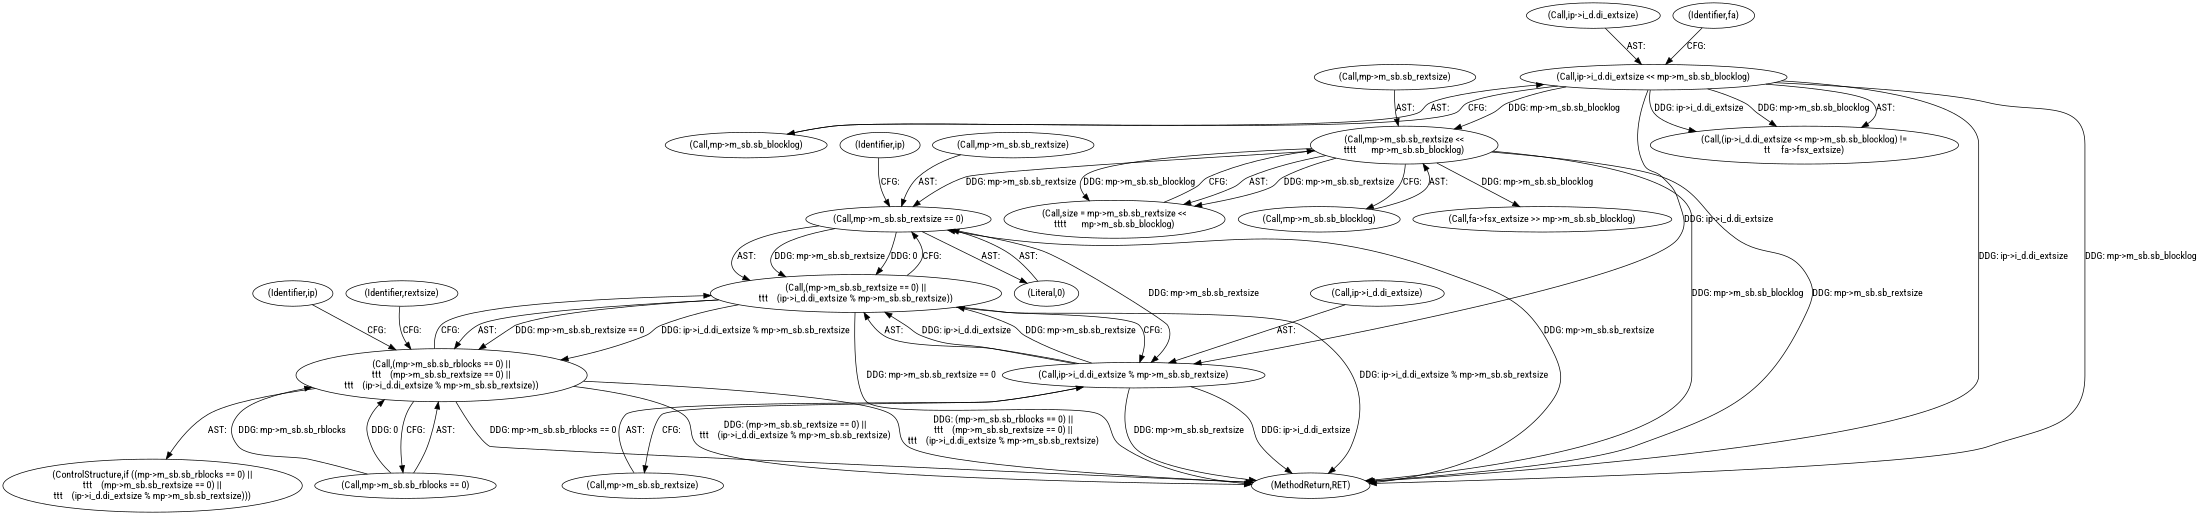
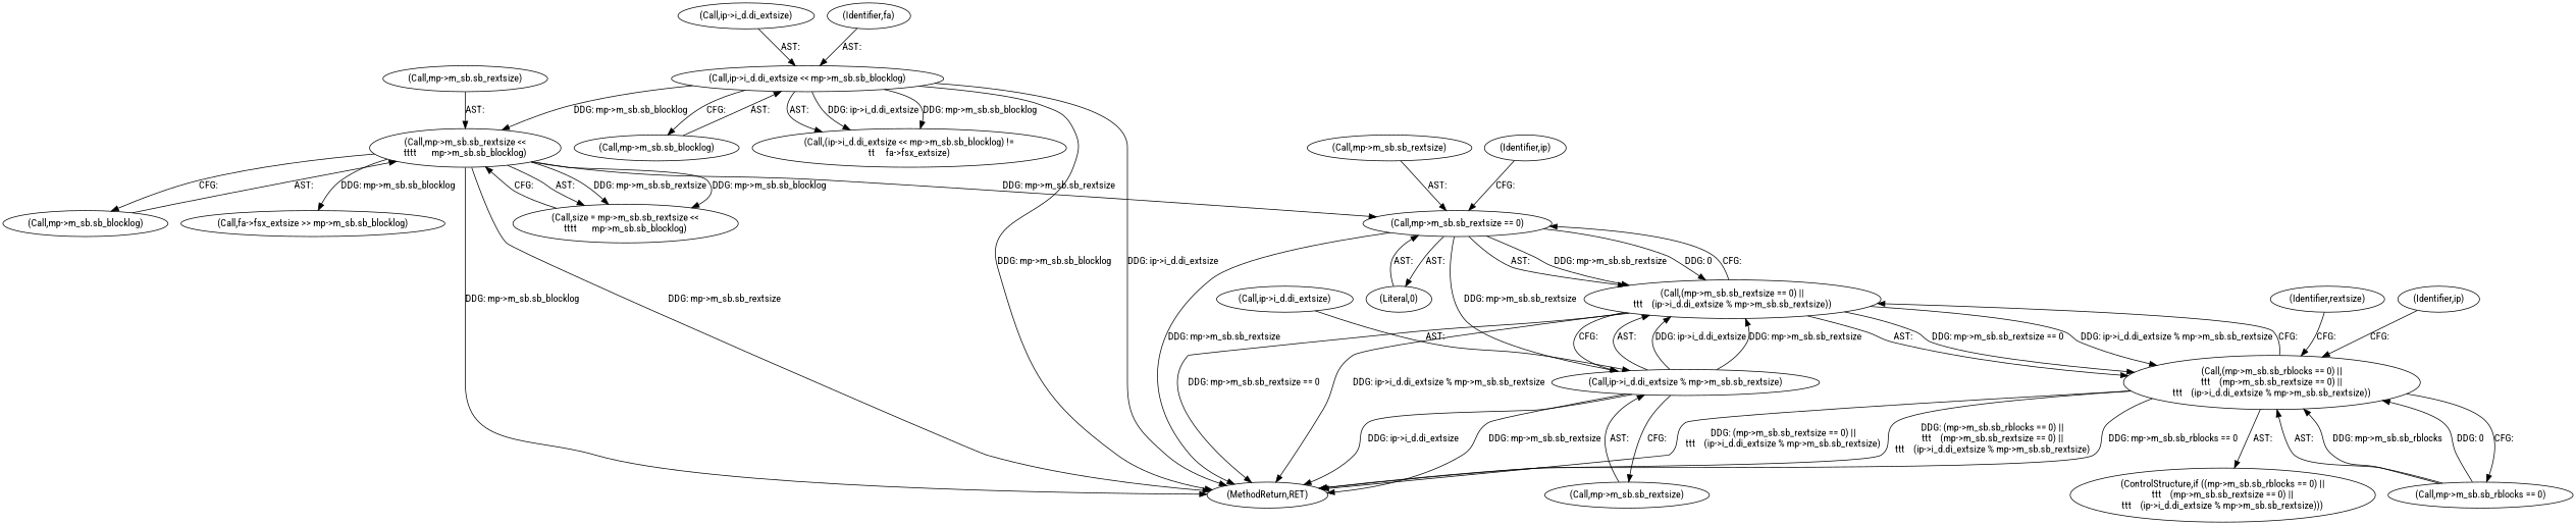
  digraph {
    fontname="Roboto Condensed"
    node [fontname="Roboto Condensed"]
    edge [fontname="Roboto Condensed"]
    n1 [label="(Call,mp->m_sb.sb_rextsize == 0)"]
    n2 [label="(Call,(mp->m_sb.sb_rextsize == 0) ||\n\t\t\t    (ip->i_d.di_extsize % mp->m_sb.sb_rextsize))"]
    n3 [label="(Call,ip->i_d.di_extsize % mp->m_sb.sb_rextsize)"]
    n4 [label="(MethodReturn,RET)"]
    n5 [label="(Literal,0)"]
    n6 [label="(Call,(mp->m_sb.sb_rblocks == 0) ||\n\t\t\t    (mp->m_sb.sb_rextsize == 0) ||\n\t\t\t    (ip->i_d.di_extsize % mp->m_sb.sb_rextsize))"]
    n7 [label="(Call,mp->m_sb.sb_rextsize)"]
    n8 [label="(Call,mp->m_sb.sb_rextsize <<\n\t\t\t\t       mp->m_sb.sb_blocklog)"]
    n9 [label="(Call,size = mp->m_sb.sb_rextsize <<\n\t\t\t\t       mp->m_sb.sb_blocklog)"]
    n10 [label="(Call,mp->m_sb.sb_blocklog)"]
    n11 [label="(Call,fa->fsx_extsize >> mp->m_sb.sb_blocklog)"]
    n12 [label="(Call,ip->i_d.di_extsize << mp->m_sb.sb_blocklog)"]
    n13 [label="(Call,mp->m_sb.sb_blocklog)"]
    n14 [label="(Call,(ip->i_d.di_extsize << mp->m_sb.sb_blocklog) !=\n\t\t     fa->fsx_extsize)"]
    n15 [label="(Call,mp->m_sb.sb_rblocks == 0)"]
    n16 [label="(ControlStructure,if ((mp->m_sb.sb_rblocks == 0) ||\n\t\t\t    (mp->m_sb.sb_rextsize == 0) ||\n\t\t\t    (ip->i_d.di_extsize % mp->m_sb.sb_rextsize)))"]
    n17 [label="(Call,mp->m_sb.sb_rextsize)"]
    n18 [label="(Identifier,ip)"]
    n19 [label="(Call,mp->m_sb.sb_rextsize)"]
    n20 [label="(Call,ip->i_d.di_extsize)"]
    n21 [label="(Call,ip->i_d.di_extsize)"]
    n22 [label="(Identifier,ip)"]
    n23 [label="(Identifier,rextsize)"]
    n24 [label="(Identifier,fa)"]
    n1 -> n2 [label="AST: "]
    n1 -> n2 [label="DDG: mp->m_sb.sb_rextsize"]
    n1 -> n2 [label="DDG: 0"]
    n1 -> n3 [label="DDG: mp->m_sb.sb_rextsize"]
-   n4 -> n1 [label="DDG: mp->m_sb.sb_rextsize"]
+   n1 -> n4 [label="DDG: mp->m_sb.sb_rextsize"]
    n1 -> n5 [label="AST: "]
    n2 -> n1 [label="CFG: "]
    n2 -> n3 [label="CFG: "]
    n2 -> n4 [label="DDG: ip->i_d.di_extsize % mp->m_sb.sb_rextsize"]
    n2 -> n4 [label="DDG: mp->m_sb.sb_rextsize == 0"]
    n2 -> n6 [label="AST: "]
    n2 -> n6 [label="DDG: mp->m_sb.sb_rextsize == 0"]
    n2 -> n6 [label="DDG: ip->i_d.di_extsize % mp->m_sb.sb_rextsize"]
    n3 -> n2 [label="AST: "]
    n3 -> n2 [label="DDG: ip->i_d.di_extsize"]
    n3 -> n2 [label="DDG: mp->m_sb.sb_rextsize"]
    n3 -> n4 [label="DDG: mp->m_sb.sb_rextsize"]
    n3 -> n4 [label="DDG: ip->i_d.di_extsize"]
    n3 -> n7 [label="CFG: "]
    n5 -> n1 [label="AST: "]
    n6 -> n2 [label="CFG: "]
    n6 -> n4 [label="DDG: mp->m_sb.sb_rblocks == 0"]
    n6 -> n4 [label="DDG: (mp->m_sb.sb_rextsize == 0) ||\n\t\t\t    (ip->i_d.di_extsize % mp->m_sb.sb_rextsize)"]
    n6 -> n4 [label="DDG: (mp->m_sb.sb_rblocks == 0) ||\n\t\t\t    (mp->m_sb.sb_rextsize == 0) ||\n\t\t\t    (ip->i_d.di_extsize % mp->m_sb.sb_rextsize)"]
    n6 -> n15 [label="CFG: "]
    n6 -> n16 [label="AST: "]
    n7 -> n3 [label="AST: "]
    n8 -> n1 [label="DDG: mp->m_sb.sb_rextsize"]
    n8 -> n4 [label="DDG: mp->m_sb.sb_blocklog"]
    n8 -> n4 [label="DDG: mp->m_sb.sb_rextsize"]
    n8 -> n9 [label="AST: "]
    n8 -> n9 [label="DDG: mp->m_sb.sb_rextsize"]
    n8 -> n9 [label="DDG: mp->m_sb.sb_blocklog"]
    n8 -> n10 [label="CFG: "]
    n8 -> n11 [label="DDG: mp->m_sb.sb_blocklog"]
    n9 -> n8 [label="CFG: "]
    n10 -> n8 [label="AST: "]
-   n12 -> n3 [label="DDG: ip->i_d.di_extsize"]
    n12 -> n4 [label="DDG: mp->m_sb.sb_blocklog"]
    n12 -> n4 [label="DDG: ip->i_d.di_extsize"]
    n12 -> n8 [label="DDG: mp->m_sb.sb_blocklog"]
    n12 -> n13 [label="CFG: "]
    n12 -> n14 [label="AST: "]
    n12 -> n14 [label="DDG: ip->i_d.di_extsize"]
    n12 -> n14 [label="DDG: mp->m_sb.sb_blocklog"]
    n13 -> n12 [label="AST: "]
    n15 -> n6 [label="AST: "]
    n15 -> n6 [label="DDG: mp->m_sb.sb_rblocks"]
    n15 -> n6 [label="DDG: 0"]
    n17 -> n8 [label="AST: "]
    n18 -> n6 [label="CFG: "]
    n19 -> n1 [label="AST: "]
    n20 -> n12 [label="AST: "]
    n21 -> n3 [label="AST: "]
    n22 -> n1 [label="CFG: "]
    n23 -> n6 [label="CFG: "]
-   n24 -> n12 [label="CFG: "]
+   n24 -> n12 [label="AST: "]
  }
